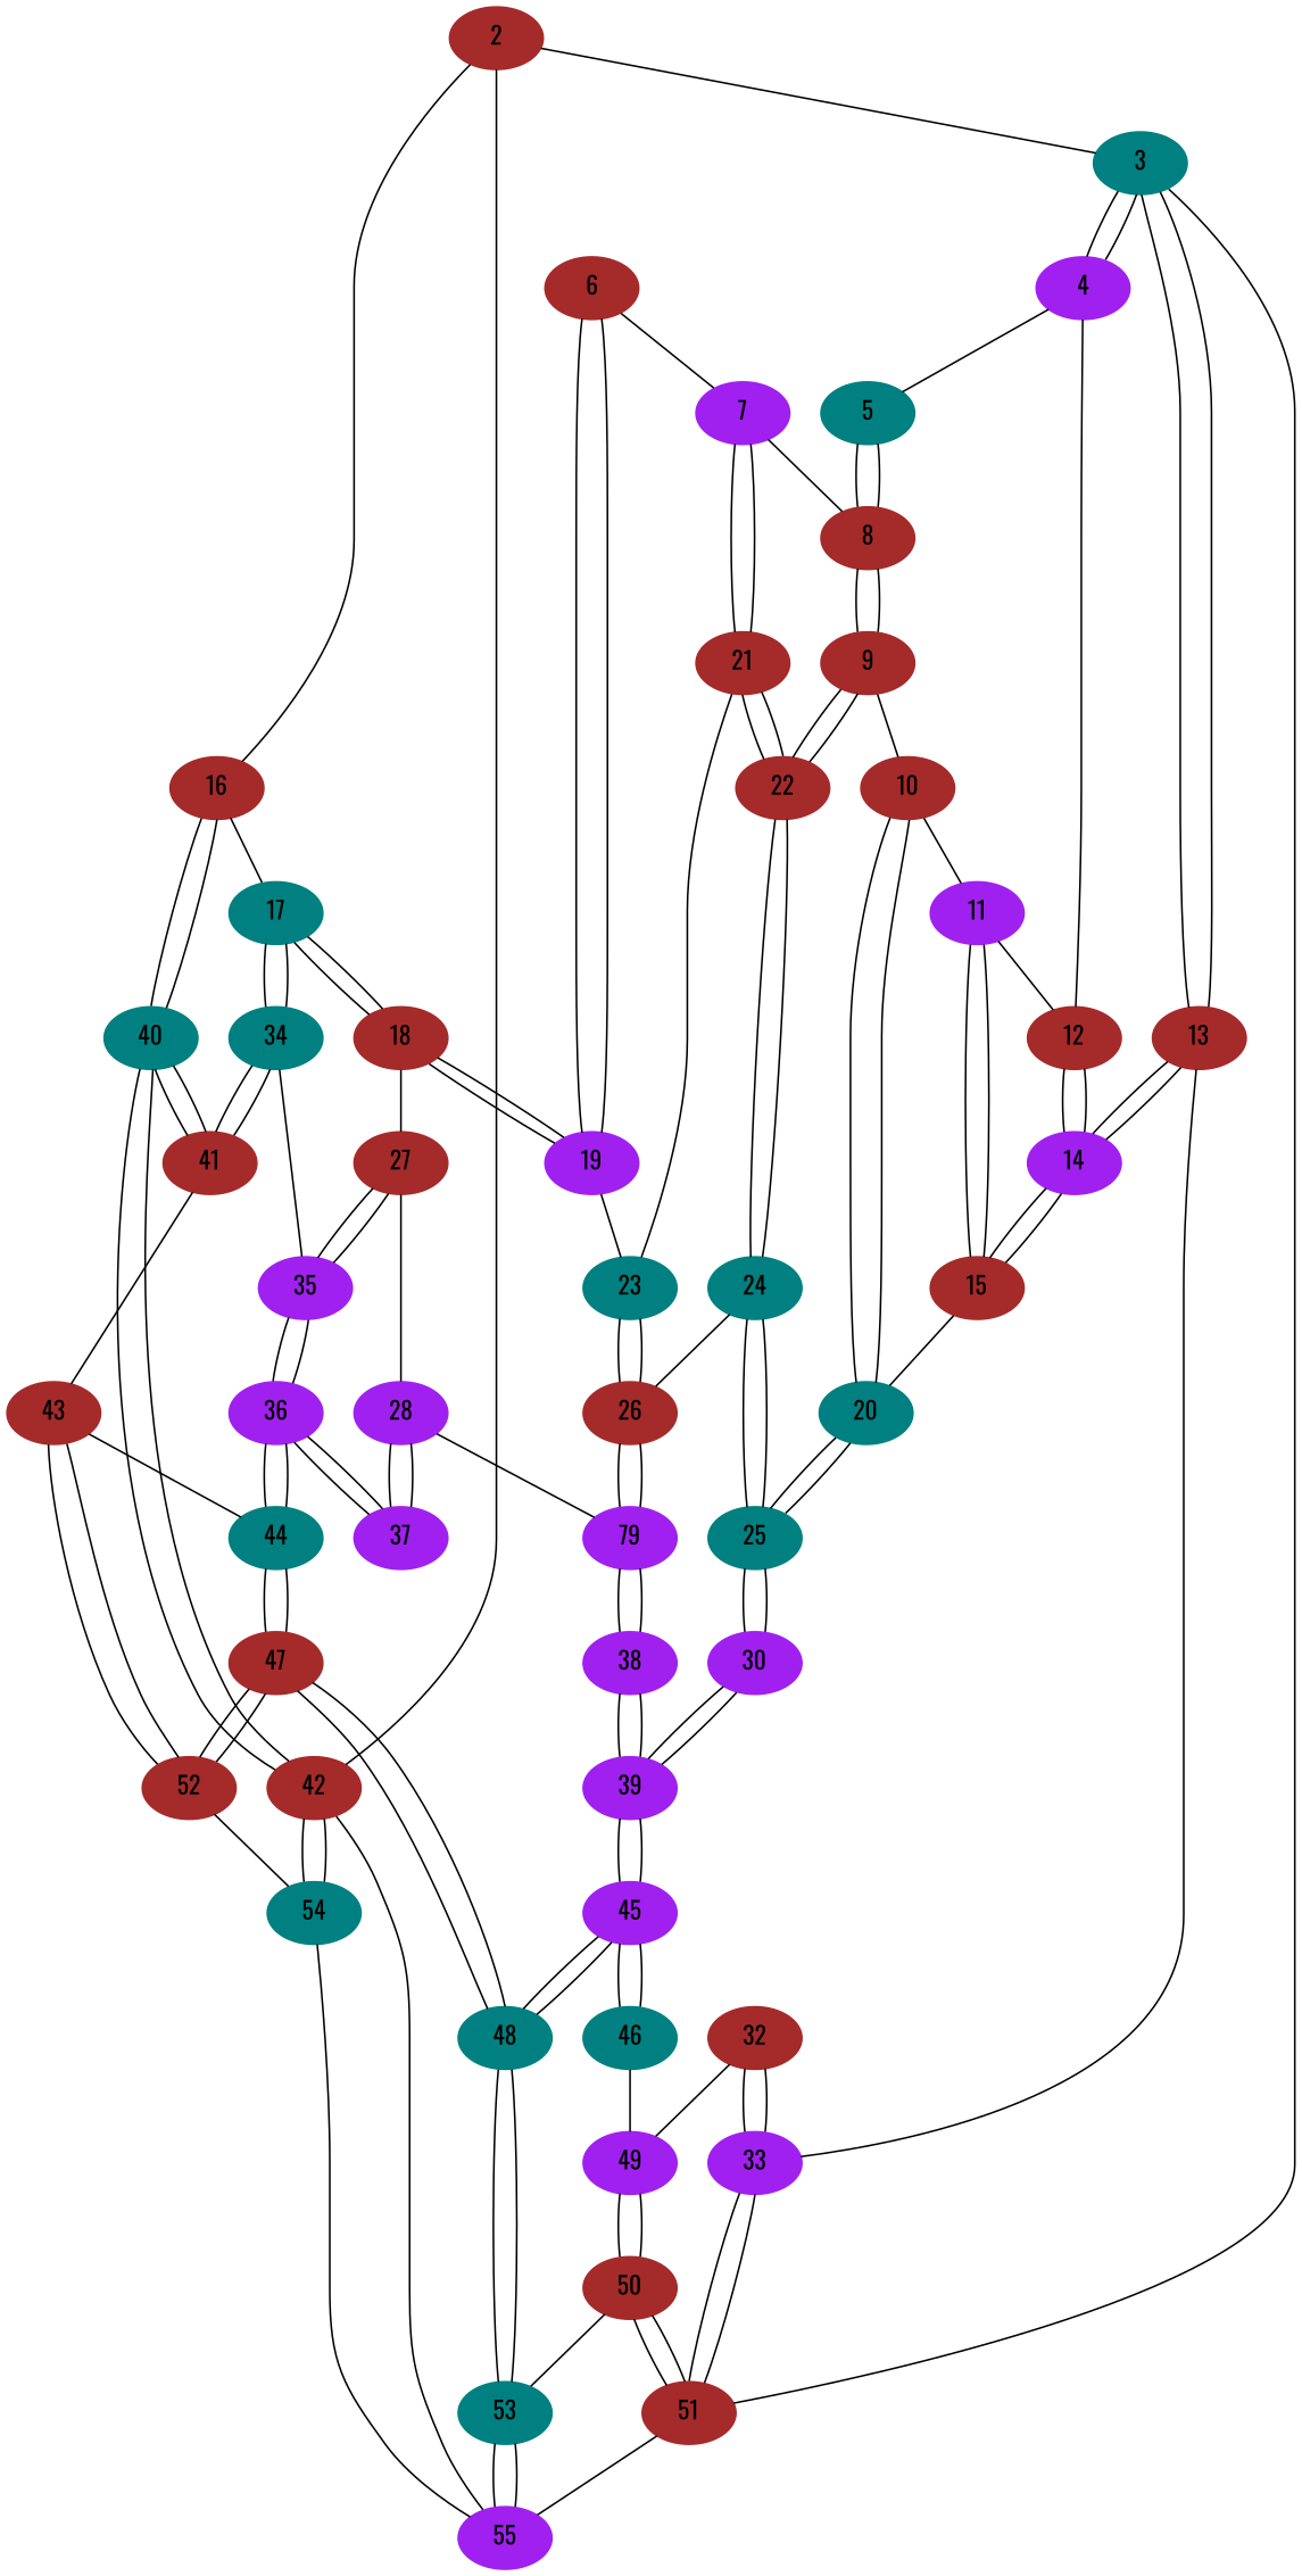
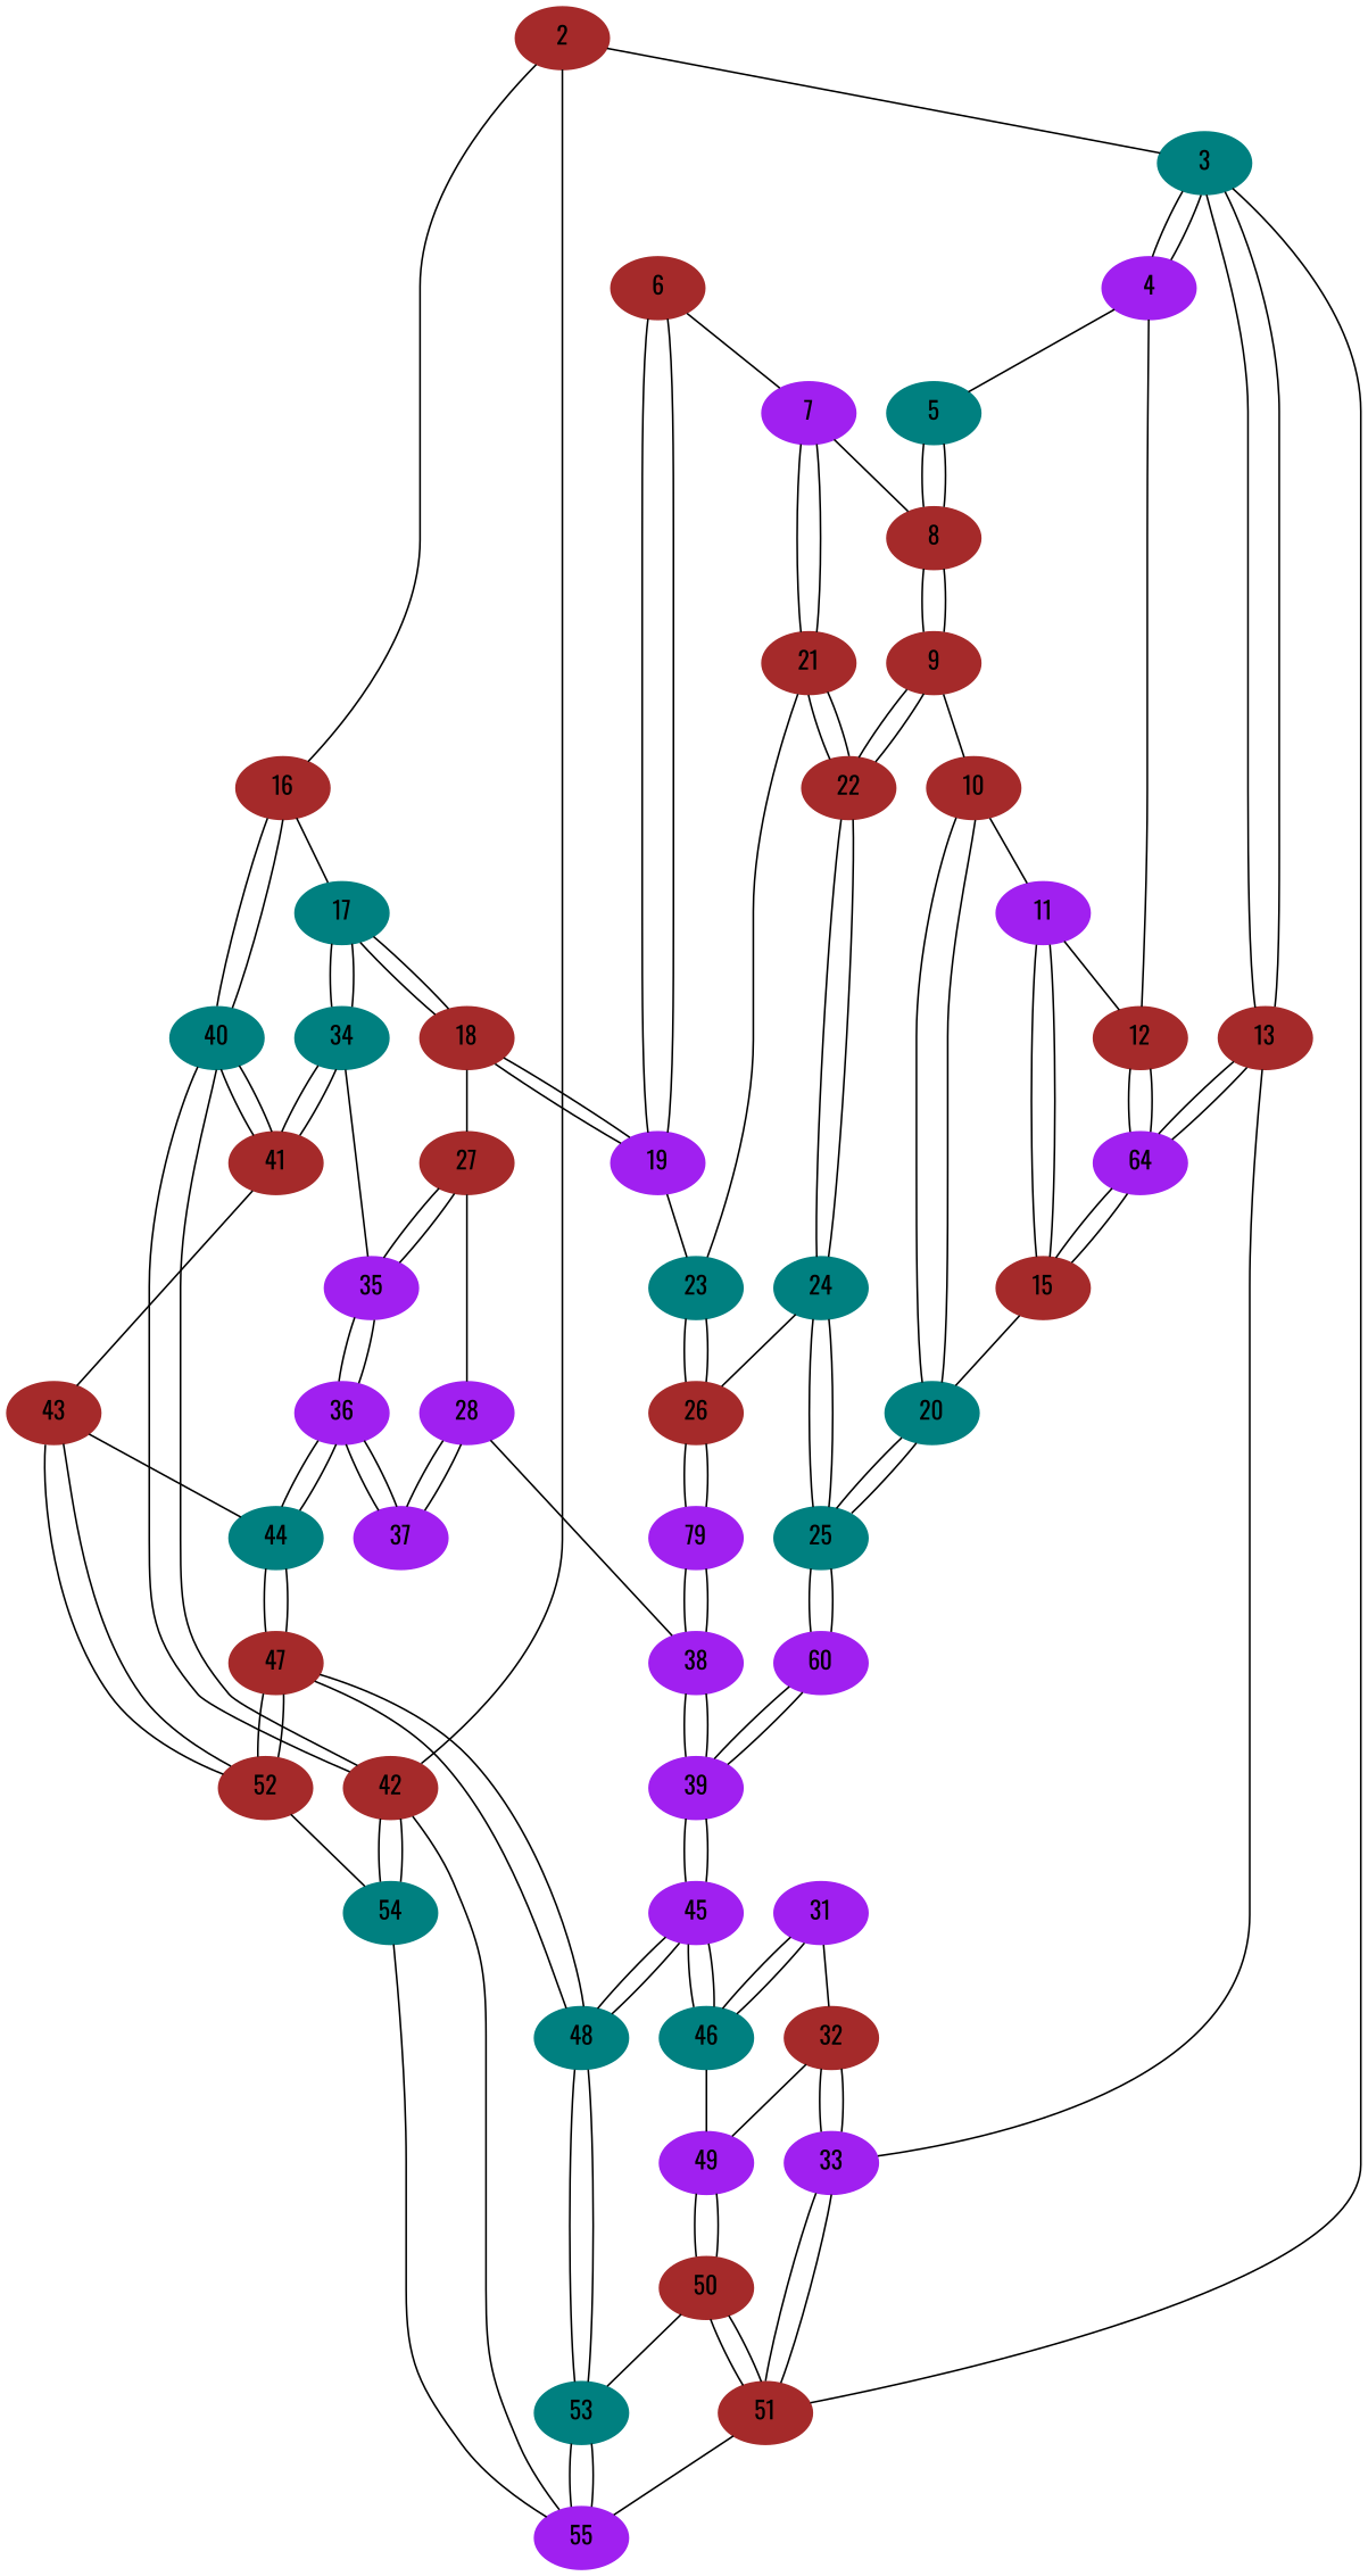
  graph {
    fontname=Oswald
    node [color=brown fontname=Oswald style=filled]
    edge [fontname=Oswald]
    3 [color=teal]
    2
    16
    42
    7 [color=purple]
    6
    19 [color=purple]
    4 [color=purple]
    13
    51
    17 [color=teal]
    40 [color=teal]
    54 [color=teal]
    55 [color=purple]
    5 [color=teal]
    12
-   14 [color=purple]
+   14 [color=purple label=64]
    33 [color=purple]
    8
    9
    21
    23 [color=teal]
    22
    10
    11 [color=purple]
    20 [color=teal]
    24 [color=teal]
    15
    25 [color=teal]
    18
    34 [color=teal]
    41
    27
    35 [color=purple]
    28 [color=purple]
    26
-   30 [color=purple]
+   30 [color=purple label=60]
    n38 [color=purple label=79]
    39 [color=purple]
    38 [color=purple]
    37 [color=purple]
    36 [color=purple]
+   31 [color=purple]
    32
    46 [color=teal]
    45 [color=purple]
    49 [color=purple]
    50
    43
    44 [color=teal]
    47
    48 [color=teal]
    52
    53 [color=teal]
    3 -- 4
    3 -- 4
    3 -- 13
    3 -- 13
    3 -- 51
    2 -- 3
    2 -- 16
    2 -- 42
    16 -- 17
    16 -- 40
    16 -- 40
    42 -- 54
    42 -- 54
    42 -- 55
    7 -- 8
    7 -- 21
    7 -- 21
    6 -- 7
    6 -- 19
    6 -- 19
    19 -- 23
    4 -- 5
    4 -- 12
    13 -- 14
    13 -- 14
    13 -- 33
    51 -- 55
    17 -- 18
    17 -- 18
    17 -- 34
    17 -- 34
    40 -- 42
    40 -- 42
    40 -- 41
    40 -- 41
    54 -- 55
    5 -- 8
    5 -- 8
    12 -- 14
    12 -- 14
    14 -- 15
    14 -- 15
    33 -- 51
    33 -- 51
    8 -- 9
    8 -- 9
    9 -- 22
    9 -- 22
    9 -- 10
    21 -- 23
    21 -- 22
    21 -- 22
    23 -- 26
    23 -- 26
    22 -- 24
    22 -- 24
    10 -- 11
    10 -- 20
    10 -- 20
    11 -- 12
    11 -- 15
    11 -- 15
    20 -- 25
    20 -- 25
    24 -- 25
    24 -- 25
    24 -- 26
    15 -- 20
    25 -- 30
    25 -- 30
    18 -- 19
    18 -- 19
    18 -- 27
    34 -- 41
    34 -- 41
    34 -- 35
    41 -- 43
    27 -- 35
    27 -- 35
    27 -- 28
    35 -- 36
    35 -- 36
-   28 -- n38
+   28 -- 38
    28 -- 37
    28 -- 37
    26 -- n38
    26 -- n38
    30 -- 39
    30 -- 39
    n38 -- 38
    n38 -- 38
    39 -- 45
    39 -- 45
    38 -- 39
    38 -- 39
    36 -- 37
    36 -- 37
    36 -- 44
    36 -- 44
+   31 -- 32
+   31 -- 46
+   31 -- 46
    32 -- 33
    32 -- 33
    32 -- 49
    46 -- 49
    45 -- 46
    45 -- 46
    45 -- 48
    45 -- 48
    49 -- 50
    49 -- 50
    50 -- 51
    50 -- 51
    50 -- 53
    43 -- 44
    43 -- 52
    43 -- 52
    44 -- 47
    44 -- 47
    47 -- 48
    47 -- 48
    47 -- 52
    47 -- 52
    48 -- 53
    48 -- 53
    52 -- 54
    53 -- 55
    53 -- 55
  }
